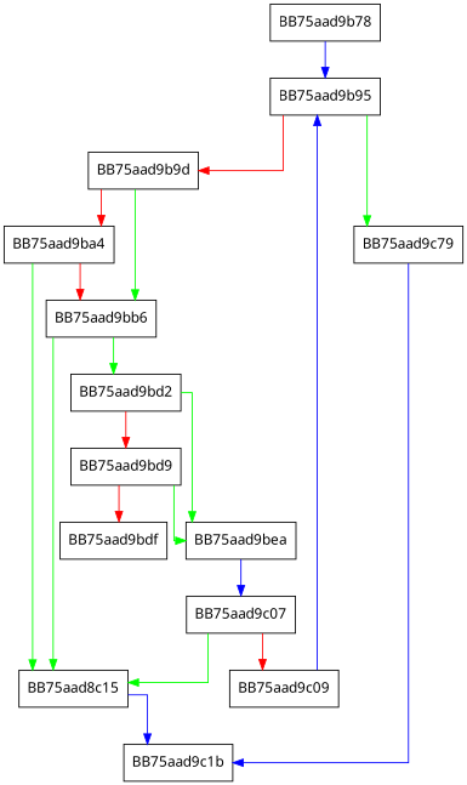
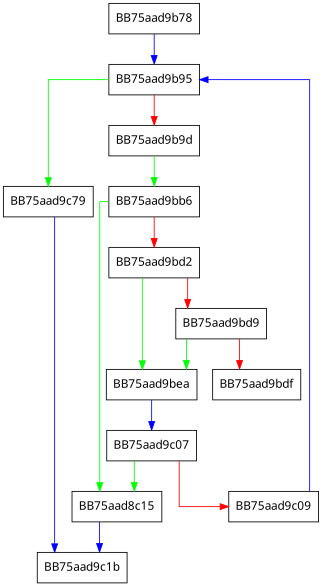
  digraph {
    fontname="Noto Sans"
    splines=ortho
    node [fontname="Noto Sans" shape=box]
    edge [color=green fontname="Noto Sans"]
    n1 [label=BB75aad9b95]
    BB75aad9b78
    n3 [label=BB75aad9c79]
    BB75aad9b9d
    BB75aad9c1b
    BB75aad9bb6
-   BB75aad9ba4
    n8 [label=BB75aad8c15]
    BB75aad9bd2
    BB75aad9bea
    BB75aad9bd9
    BB75aad9c07
    BB75aad9bdf
    BB75aad9c09
    n1 -> n3
    n1 -> BB75aad9b9d [color=red]
    BB75aad9b78 -> n1 [color=blue]
    n3 -> BB75aad9c1b [color=blue]
    BB75aad9b9d -> BB75aad9bb6
-   BB75aad9b9d -> BB75aad9ba4 [color=red]
    BB75aad9bb6 -> n8
-   BB75aad9bb6 -> BB75aad9bd2
-   BB75aad9ba4 -> BB75aad9bb6 [color=red]
-   BB75aad9ba4 -> n8
+   BB75aad9bb6 -> BB75aad9bd2 [color=red]
    n8 -> BB75aad9c1b [color=blue]
    BB75aad9bd2 -> BB75aad9bea
    BB75aad9bd2 -> BB75aad9bd9 [color=red]
    BB75aad9bea -> BB75aad9c07 [color=blue]
    BB75aad9bd9 -> BB75aad9bea
    BB75aad9bd9 -> BB75aad9bdf [color=red]
    BB75aad9c07 -> n8
    BB75aad9c07 -> BB75aad9c09 [color=red]
    BB75aad9c09 -> n1 [color=blue]
  }
